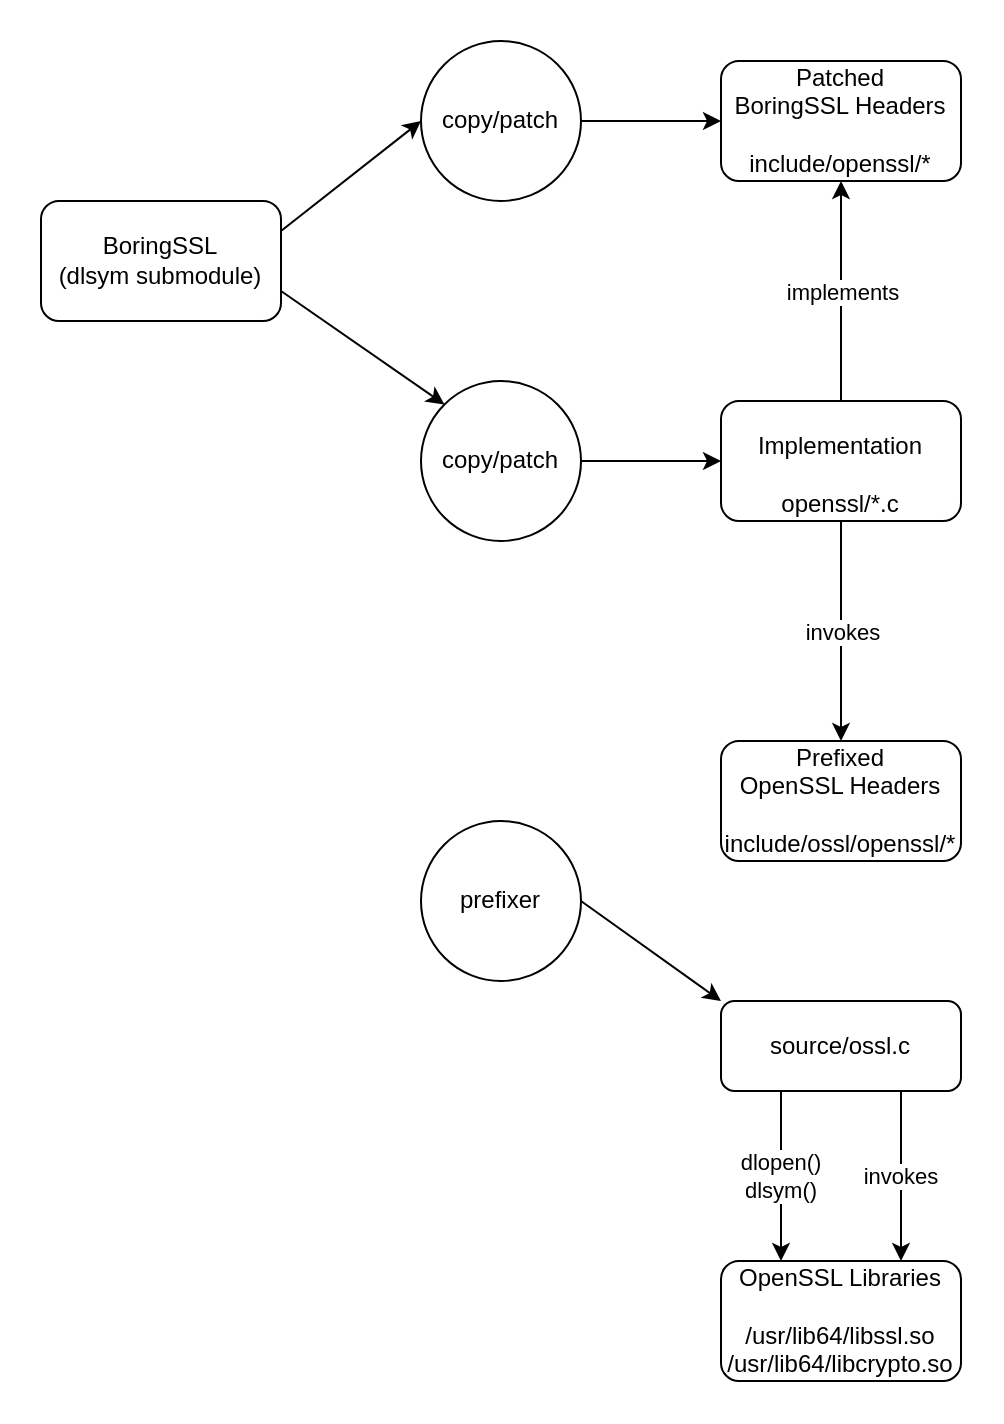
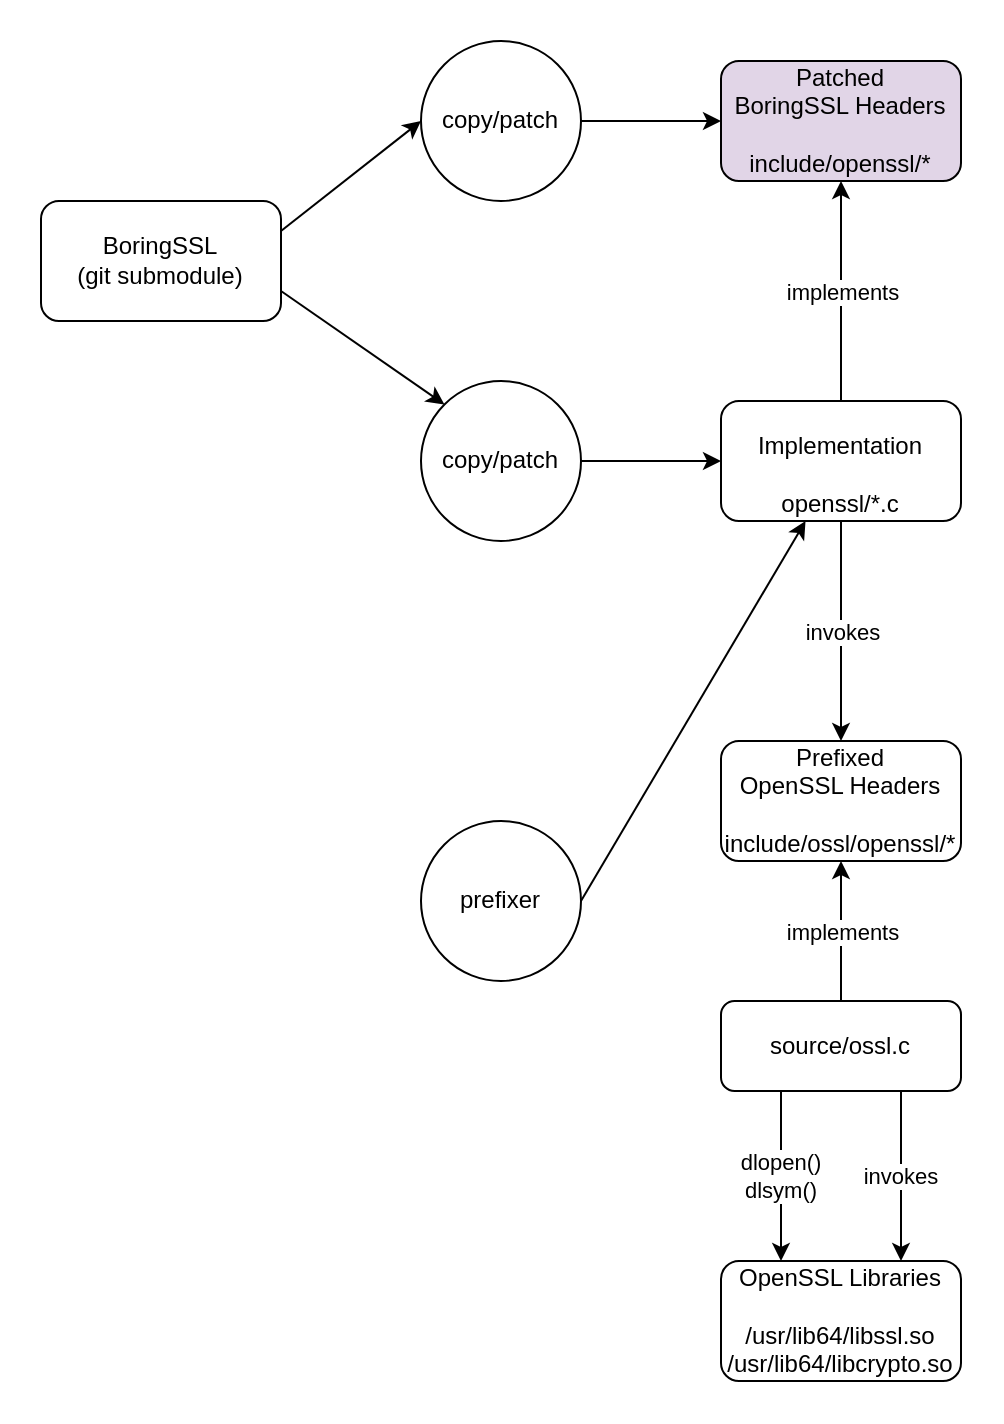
  <mxCell id="0" />
  <mxCell id="1" parent="0" />
- <mxCell id="2" value="BoringSSL&lt;br&gt;(dlsym submodule)" style="rounded=1;whiteSpace=wrap;html=1;" vertex="1" parent="1"><mxGeometry x="20" y="100" width="120" height="60" as="geometry" /></mxCell>
+ <mxCell id="2" value="BoringSSL&lt;br&gt;(git submodule)" style="rounded=1;whiteSpace=wrap;html=1;" vertex="1" parent="1"><mxGeometry x="20" y="100" width="120" height="60" as="geometry" /></mxCell>
  <mxCell id="3" value="copy/patch" style="ellipse;whiteSpace=wrap;html=1;aspect=fixed;" vertex="1" parent="1"><mxGeometry x="210" y="20" width="80" height="80" as="geometry" /></mxCell>
- <mxCell id="4" value="Patched&lt;br&gt;BoringSSL Headers&lt;br&gt;&lt;br&gt;include/openssl/*" style="rounded=1;whiteSpace=wrap;html=1;" vertex="1" parent="1"><mxGeometry x="360" y="30" width="120" height="60" as="geometry" /></mxCell>
+ <mxCell id="4" value="Patched&lt;br&gt;BoringSSL Headers&lt;br&gt;&lt;br&gt;include/openssl/*" style="rounded=1;whiteSpace=wrap;html=1;fillColor=#e1d5e7;" vertex="1" parent="1"><mxGeometry x="360" y="30" width="120" height="60" as="geometry" /></mxCell>
  <mxCell id="5" value="" style="endArrow=classic;html=1;rounded=0;exitX=1;exitY=0.25;exitDx=0;exitDy=0;entryX=0;entryY=0.5;entryDx=0;entryDy=0;" edge="1" parent="1" source="2" target="3"><mxGeometry width="50" height="50" relative="1" as="geometry"><mxPoint x="290" y="320" as="sourcePoint" /><mxPoint x="340" y="270" as="targetPoint" /></mxGeometry></mxCell>
  <mxCell id="6" value="" style="endArrow=classic;html=1;rounded=0;entryX=0;entryY=0.5;entryDx=0;entryDy=0;" edge="1" parent="1" target="4"><mxGeometry width="50" height="50" relative="1" as="geometry"><mxPoint x="290" y="60" as="sourcePoint" /><mxPoint x="220" y="70" as="targetPoint" /></mxGeometry></mxCell>
  <mxCell id="7" value="&lt;br&gt;Implementation&lt;br&gt;&lt;br&gt;openssl/*.c" style="rounded=1;whiteSpace=wrap;html=1;" vertex="1" parent="1"><mxGeometry x="360" y="200" width="120" height="60" as="geometry" /></mxCell>
  <mxCell id="8" value="" style="endArrow=classic;html=1;rounded=0;entryX=0.5;entryY=1;entryDx=0;entryDy=0;exitX=0.5;exitY=0;exitDx=0;exitDy=0;" edge="1" parent="1" source="7" target="4"><mxGeometry relative="1" as="geometry"><mxPoint x="260" y="290" as="sourcePoint" /><mxPoint x="360" y="290" as="targetPoint" /></mxGeometry></mxCell>
  <mxCell id="9" value="implements" style="edgeLabel;resizable=0;html=1;align=center;verticalAlign=middle;" connectable="0" vertex="1" parent="8"><mxGeometry relative="1" as="geometry" /></mxCell>
  <mxCell id="10" value="Prefixed&lt;br&gt;OpenSSL Headers&lt;br&gt;&lt;br&gt;include/ossl/openssl/*" style="rounded=1;whiteSpace=wrap;html=1;" vertex="1" parent="1"><mxGeometry x="360" y="370" width="120" height="60" as="geometry" /></mxCell>
  <mxCell id="11" value="" style="endArrow=classic;html=1;rounded=0;entryX=0.5;entryY=0;entryDx=0;entryDy=0;exitX=0.5;exitY=1;exitDx=0;exitDy=0;" edge="1" parent="1" source="7" target="10"><mxGeometry relative="1" as="geometry"><mxPoint x="430" y="210" as="sourcePoint" /><mxPoint x="430" y="100" as="targetPoint" /><Array as="points"><mxPoint x="420" y="320" /></Array></mxGeometry></mxCell>
  <mxCell id="12" value="invokes" style="edgeLabel;resizable=0;html=1;align=center;verticalAlign=middle;" connectable="0" vertex="1" parent="11"><mxGeometry relative="1" as="geometry" /></mxCell>
  <mxCell id="13" value="prefixer" style="ellipse;whiteSpace=wrap;html=1;aspect=fixed;" vertex="1" parent="1"><mxGeometry x="210" y="410" width="80" height="80" as="geometry" /></mxCell>
  <mxCell id="14" value="" style="endArrow=classic;html=1;rounded=0;exitX=1;exitY=0.75;exitDx=0;exitDy=0;entryX=0;entryY=0;entryDx=0;entryDy=0;" edge="1" parent="1" source="2" target="15"><mxGeometry width="50" height="50" relative="1" as="geometry"><mxPoint x="130" y="180" as="sourcePoint" /><mxPoint x="330" y="390" as="targetPoint" /></mxGeometry></mxCell>
  <mxCell id="15" value="copy/patch" style="ellipse;whiteSpace=wrap;html=1;aspect=fixed;" vertex="1" parent="1"><mxGeometry x="210" y="190" width="80" height="80" as="geometry" /></mxCell>
  <mxCell id="16" value="" style="endArrow=classic;html=1;rounded=0;entryX=0;entryY=0.5;entryDx=0;entryDy=0;exitX=1;exitY=0.5;exitDx=0;exitDy=0;" edge="1" parent="1" source="15" target="7"><mxGeometry width="50" height="50" relative="1" as="geometry"><mxPoint x="280" y="180" as="sourcePoint" /><mxPoint x="350" y="180" as="targetPoint" /></mxGeometry></mxCell>
  <mxCell id="17" value="source/ossl.c" style="rounded=1;whiteSpace=wrap;html=1;" vertex="1" parent="1"><mxGeometry x="360" y="500" width="120" height="45" as="geometry" /></mxCell>
- <mxCell id="20" value="" style="endArrow=classic;html=1;rounded=0;exitX=1;exitY=0.5;exitDx=0;exitDy=0;entryX=0;entryY=0;entryDx=0;entryDy=0;" edge="1" parent="1" source="13" target="17"><mxGeometry width="50" height="50" relative="1" as="geometry"><mxPoint x="150" y="410" as="sourcePoint" /><mxPoint x="220" y="410" as="targetPoint" /></mxGeometry></mxCell>
+ <mxCell id="18" value="" style="endArrow=classic;html=1;rounded=0;entryX=0.5;entryY=1;entryDx=0;entryDy=0;exitX=0.5;exitY=0;exitDx=0;exitDy=0;" edge="1" parent="1" source="17" target="10"><mxGeometry relative="1" as="geometry"><mxPoint x="430" y="210" as="sourcePoint" /><mxPoint x="430" y="100" as="targetPoint" /></mxGeometry></mxCell>
+ <mxCell id="19" value="implements" style="edgeLabel;resizable=0;html=1;align=center;verticalAlign=middle;" connectable="0" vertex="1" parent="18"><mxGeometry relative="1" as="geometry" /></mxCell>
+ <mxCell id="20" value="" style="endArrow=classic;html=1;rounded=0;exitX=1;exitY=0.5;exitDx=0;exitDy=0;" edge="1" parent="1" source="13" target="7"><mxGeometry width="50" height="50" relative="1" as="geometry"><mxPoint x="150" y="410" as="sourcePoint" /><mxPoint x="220" y="410" as="targetPoint" /></mxGeometry></mxCell>
  <mxCell id="21" value="OpenSSL Libraries&lt;br&gt;&lt;br&gt;/usr/lib64/libssl.so&lt;br&gt;/usr/lib64/libcrypto.so" style="rounded=1;whiteSpace=wrap;html=1;" vertex="1" parent="1"><mxGeometry x="360" y="630" width="120" height="60" as="geometry" /></mxCell>
  <mxCell id="22" value="dlopen()&lt;br&gt;dlsym()" style="endArrow=classic;html=1;rounded=0;exitX=0.25;exitY=1;exitDx=0;exitDy=0;entryX=0.25;entryY=0;entryDx=0;entryDy=0;" edge="1" parent="1" source="17" target="21"><mxGeometry width="50" height="50" relative="1" as="geometry"><mxPoint x="300" y="460" as="sourcePoint" /><mxPoint x="370" y="510" as="targetPoint" /></mxGeometry></mxCell>
  <mxCell id="23" value="invokes" style="endArrow=classic;html=1;rounded=0;exitX=0.75;exitY=1;exitDx=0;exitDy=0;entryX=0.75;entryY=0;entryDx=0;entryDy=0;" edge="1" parent="1" source="17" target="21"><mxGeometry width="50" height="50" relative="1" as="geometry"><mxPoint x="300" y="460" as="sourcePoint" /><mxPoint x="370" y="510" as="targetPoint" /></mxGeometry></mxCell>
